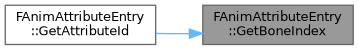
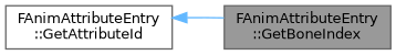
  digraph {
    rankdir=RL
    node [fontname=Helvetica fontsize=10 shape=box style=filled]
    n1 [color=gray40 fillcolor=grey60 fontcolor=black height=0.2 label="FAnimAttributeEntry\l::GetBoneIndex" width=0.4]
    n2 [color=grey40 fillcolor=white height=0.2 label="FAnimAttributeEntry\l::GetAttributeId" width=0.4]
-   n1 -> n2 [color=steelblue1 dir=back fontname=Helvetica fontsize=10 labelfontname=Helvetica labelfontsize=10 style=solid]
+   n2 -> n1 [color=steelblue1 dir=back fontname=Helvetica fontsize=10 labelfontname=Helvetica labelfontsize=10 style=solid]
  }
